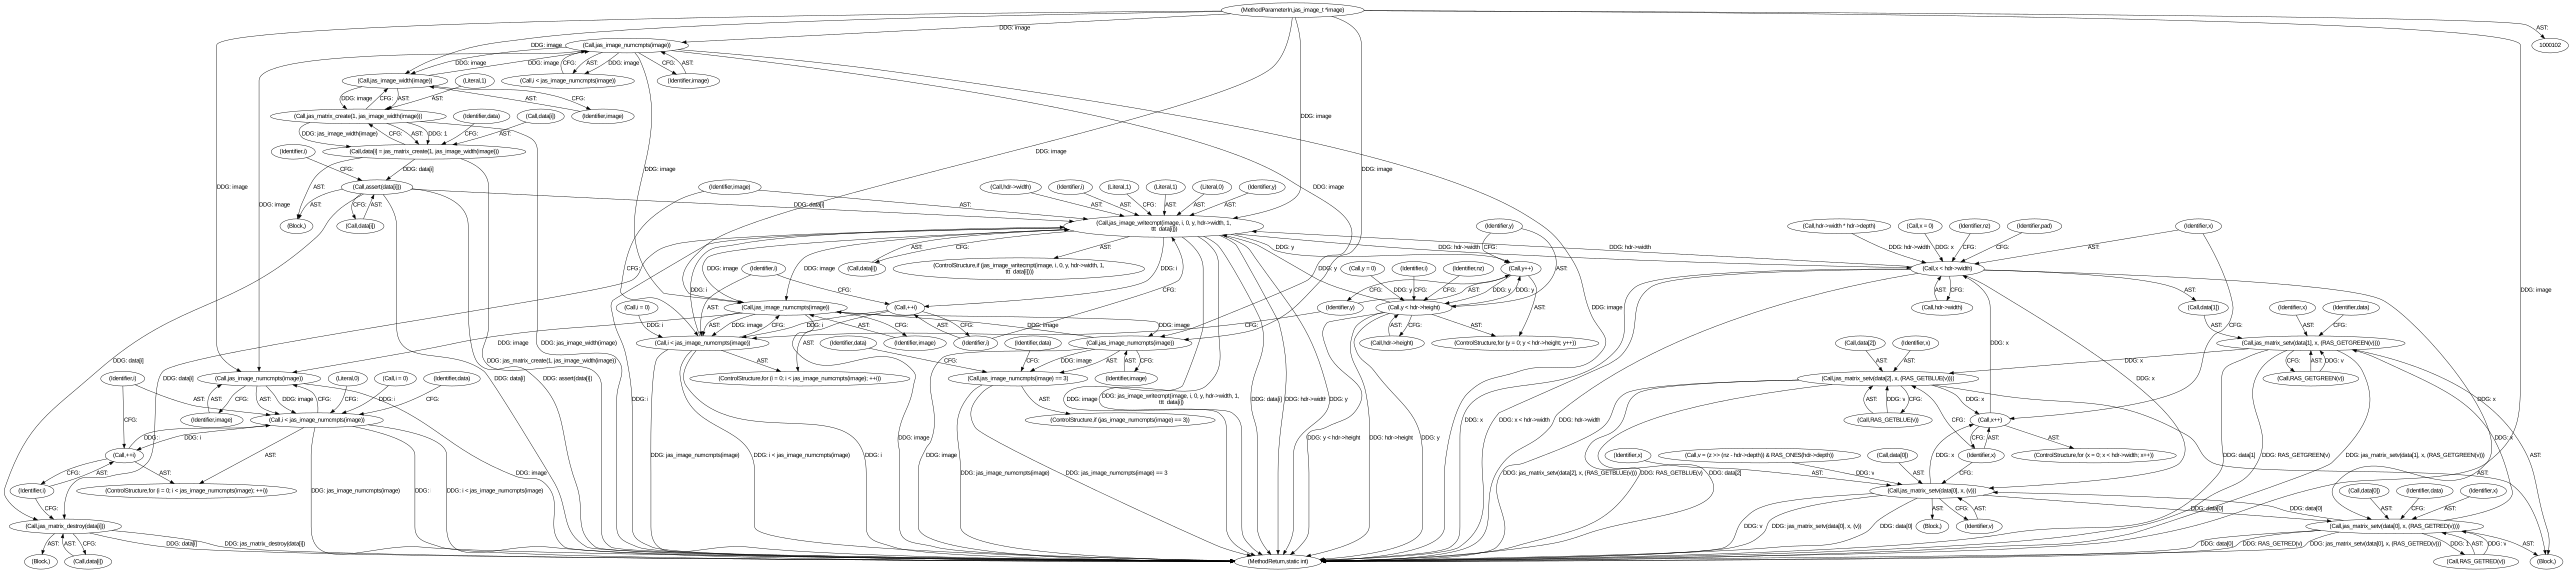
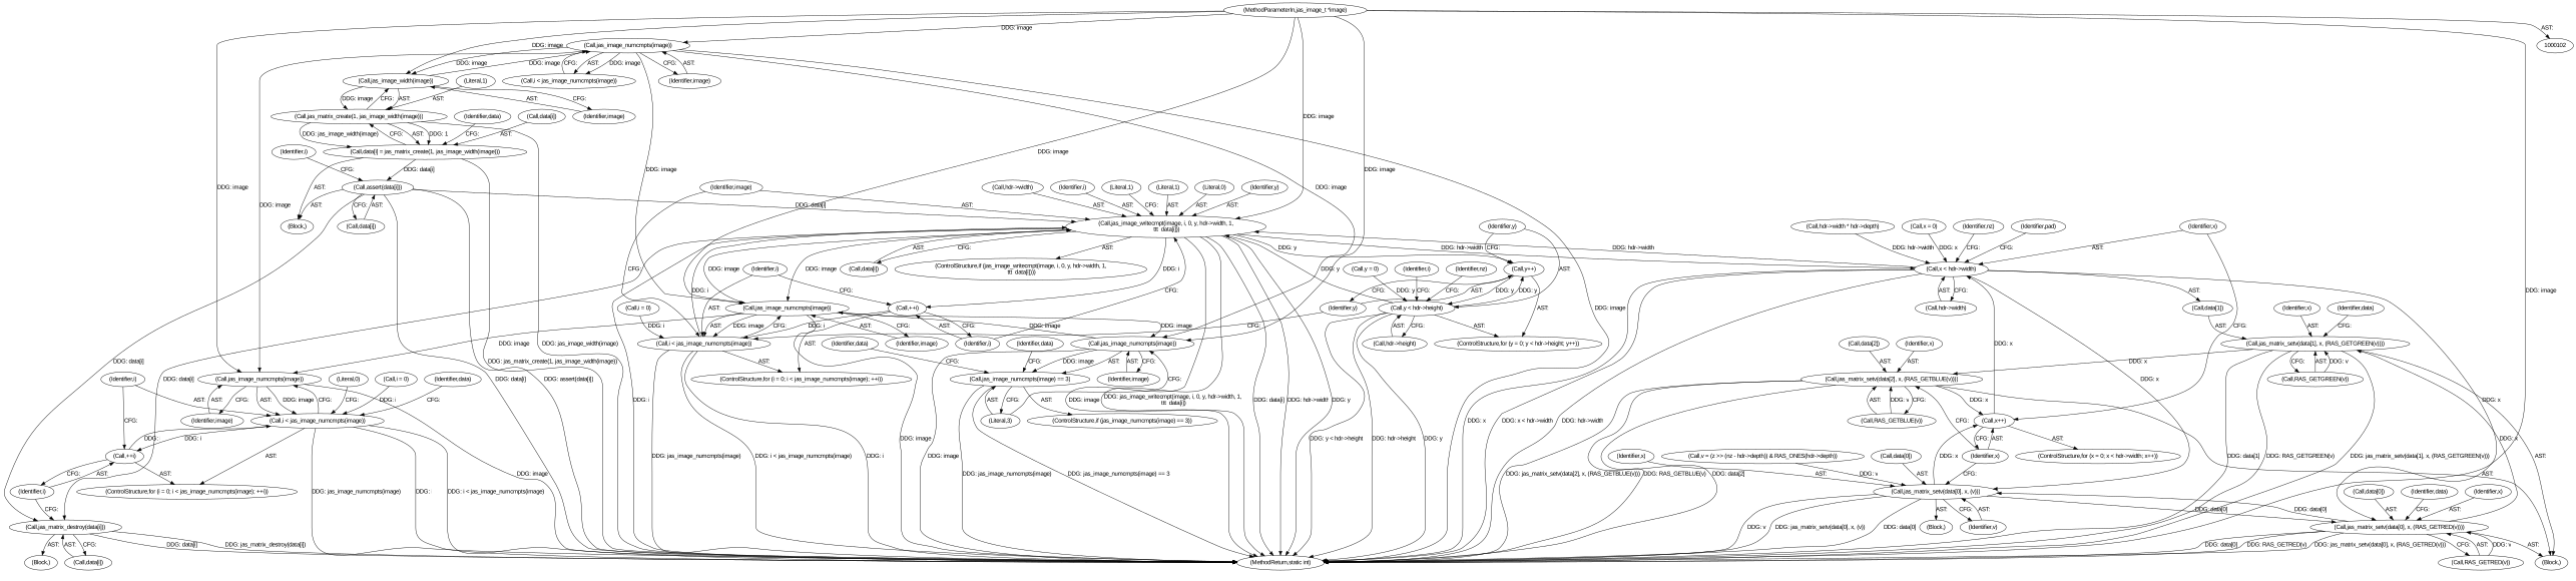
  digraph {
    fontname="Liberation Sans"
    node [fontname="Liberation Sans"]
    edge [fontname="Liberation Sans"]
    n1 [label="(Call,assert(data[i]))"]
    n2 [label="(Call,jas_image_writecmpt(image, i, 0, y, hdr->width, 1,\n \t\t\t  data[i]))"]
    n3 [label="(Call,jas_matrix_destroy(data[i]))"]
    n4 [label="(MethodReturn,static int)"]
    n5 [label="(Call,data[i])"]
    n6 [label="(Block,)"]
    n7 [label="(Call,jas_image_numcmpts(image))"]
    n8 [label="(Call,y++)"]
    n9 [label="(Call,x < hdr->width)"]
    n10 [label="(Call,++i)"]
    n11 [label="(Call,data[i])"]
    n12 [label="(ControlStructure,if (jas_image_writecmpt(image, i, 0, y, hdr->width, 1,\n \t\t\t  data[i])))"]
    n13 [label="(Call,data[i])"]
    n14 [label="(Block,)"]
    n15 [label="(Call,data[i] = jas_matrix_create(1, jas_image_width(image)))"]
    n16 [label="(Call,jas_matrix_create(1, jas_image_width(image)))"]
    n17 [label="(Call,jas_image_width(image))"]
    n18 [label="(Call,jas_image_numcmpts(image))"]
    n19 [label="(Identifier,image)"]
    n20 [label="(Call,jas_image_numcmpts(image))"]
    n21 [label="(Call,jas_image_numcmpts(image))"]
    n22 [label="(Identifier,image)"]
    n23 [label="(Call,i < jas_image_numcmpts(image))"]
    n24 [label="(Call,i < jas_image_numcmpts(image))"]
    n25 [label="(Identifier,image)"]
    n26 [label="(Call,jas_image_numcmpts(image) == 3)"]
    n27 [label="(Identifier,image)"]
    n28 [label="(Call,i < jas_image_numcmpts(image))"]
    n29 [label="(Identifier,image)"]
    n30 [label="(MethodParameterIn,jas_image_t *image)"]
    1000102
    n32 [label="(Call,y < hdr->height)"]
    n33 [label="(ControlStructure,for (y = 0; y < hdr->height; y++))"]
    n34 [label="(Identifier,y)"]
    n35 [label="(Call,jas_matrix_setv(data[0], x, (RAS_GETRED(v))))"]
    n36 [label="(Call,jas_matrix_setv(data[0], x, (v)))"]
    n37 [label="(Call,hdr->width)"]
    n38 [label="(Call,data[1])"]
    n39 [label="(ControlStructure,for (i = 0; i < jas_image_numcmpts(image); ++i))"]
    n40 [label="(Identifier,i)"]
    n41 [label="(Call,hdr->height)"]
    n42 [label="(Call,jas_matrix_setv(data[1], x, (RAS_GETGREEN(v))))"]
    n43 [label="(Block,)"]
    n44 [label="(Call,RAS_GETRED(v))"]
    n45 [label="(Call,x++)"]
    n46 [label="(Identifier,v)"]
    n47 [label="(Block,)"]
    n48 [label="(ControlStructure,for (x = 0; x < hdr->width; x++))"]
    n49 [label="(Call,jas_matrix_setv(data[2], x, (RAS_GETBLUE(v))))"]
    n50 [label="(Call,RAS_GETGREEN(v))"]
    n51 [label="(Call,RAS_GETBLUE(v))"]
    n52 [label="(Identifier,x)"]
+   n53 [label="(Literal,3)"]
    n54 [label="(ControlStructure,if (jas_image_numcmpts(image) == 3))"]
    n55 [label="(Call,++i)"]
    n56 [label="(ControlStructure,for (i = 0; i < jas_image_numcmpts(image); ++i))"]
    n57 [label="(Identifier,i)"]
    n58 [label="(Identifier,x)"]
    n59 [label="(Identifier,x)"]
    n60 [label="(Call,i = 0)"]
    n61 [label="(Identifier,y)"]
    n62 [label="(Literal,0)"]
    n63 [label="(Identifier,y)"]
    n64 [label="(Identifier,data)"]
    n65 [label="(Call,v = (z >> (nz - hdr->depth)) & RAS_ONES(hdr->depth))"]
    n66 [label="(Literal,0)"]
    n67 [label="(Call,data[0])"]
    n68 [label="(Identifier,nz)"]
    n69 [label="(Identifier,x)"]
    n70 [label="(Identifier,data)"]
    n71 [label="(Call,data[2])"]
    n72 [label="(Identifier,image)"]
    n73 [label="(Call,i = 0)"]
    n74 [label="(Identifier,data)"]
    n75 [label="(Call,y = 0)"]
    n76 [label="(Identifier,nz)"]
    n77 [label="(Identifier,pad)"]
    n78 [label="(Identifier,x)"]
    n79 [label="(Identifier,i)"]
    n80 [label="(Call,hdr->width * hdr->depth)"]
    n81 [label="(Call,hdr->width)"]
    n82 [label="(Identifier,i)"]
    n83 [label="(Literal,1)"]
    n84 [label="(Identifier,data)"]
    n85 [label="(Identifier,i)"]
    n86 [label="(Identifier,i)"]
    n87 [label="(Identifier,data)"]
    n88 [label="(Call,data[0])"]
    n89 [label="(Call,x = 0)"]
    n90 [label="(Identifier,i)"]
    n91 [label="(Call,data[i])"]
    n92 [label="(Identifier,x)"]
    n93 [label="(Identifier,data)"]
    n94 [label="(Literal,1)"]
    n95 [label="(Literal,1)"]
    n1 -> n2 [label="DDG: data[i]"]
    n1 -> n3 [label="DDG: data[i]"]
    n1 -> n4 [label="DDG: assert(data[i])"]
    n1 -> n4 [label="DDG: data[i]"]
    n1 -> n5 [label="CFG: "]
    n1 -> n6 [label="AST: "]
    n2 -> n3 [label="DDG: data[i]"]
    n2 -> n4 [label="DDG: hdr->width"]
    n2 -> n4 [label="DDG: y"]
    n2 -> n4 [label="DDG: jas_image_writecmpt(image, i, 0, y, hdr->width, 1,\n \t\t\t  data[i])"]
    n2 -> n4 [label="DDG: i"]
    n2 -> n4 [label="DDG: image"]
    n2 -> n4 [label="DDG: data[i]"]
    n2 -> n7 [label="DDG: image"]
    n2 -> n8 [label="DDG: y"]
    n2 -> n9 [label="DDG: hdr->width"]
    n2 -> n10 [label="DDG: i"]
    n2 -> n11 [label="CFG: "]
    n2 -> n12 [label="AST: "]
    n3 -> n4 [label="DDG: data[i]"]
    n3 -> n4 [label="DDG: jas_matrix_destroy(data[i])"]
    n3 -> n13 [label="CFG: "]
    n3 -> n14 [label="AST: "]
    n5 -> n1 [label="AST: "]
    n7 -> n2 [label="DDG: image"]
    n7 -> n4 [label="DDG: image"]
    n7 -> n20 [label="DDG: image"]
    n7 -> n21 [label="DDG: image"]
    n7 -> n24 [label="AST: "]
    n7 -> n24 [label="DDG: image"]
    n7 -> n25 [label="CFG: "]
    n8 -> n32 [label="DDG: y"]
    n8 -> n33 [label="AST: "]
    n8 -> n34 [label="CFG: "]
    n9 -> n2 [label="DDG: hdr->width"]
    n9 -> n4 [label="DDG: x"]
    n9 -> n4 [label="DDG: x < hdr->width"]
    n9 -> n4 [label="DDG: hdr->width"]
    n9 -> n35 [label="DDG: x"]
    n9 -> n36 [label="DDG: x"]
    n9 -> n37 [label="CFG: "]
    n9 -> n38 [label="AST: "]
    n10 -> n24 [label="DDG: i"]
    n10 -> n39 [label="AST: "]
    n10 -> n40 [label="CFG: "]
    n11 -> n2 [label="AST: "]
    n13 -> n3 [label="AST: "]
    n15 -> n1 [label="DDG: data[i]"]
    n15 -> n4 [label="DDG: jas_matrix_create(1, jas_image_width(image))"]
    n15 -> n6 [label="AST: "]
    n15 -> n16 [label="CFG: "]
    n16 -> n4 [label="DDG: jas_image_width(image)"]
    n16 -> n15 [label="AST: "]
    n16 -> n15 [label="DDG: 1"]
    n16 -> n15 [label="DDG: jas_image_width(image)"]
    n16 -> n17 [label="CFG: "]
    n17 -> n16 [label="AST: "]
    n17 -> n16 [label="DDG: image"]
    n17 -> n18 [label="DDG: image"]
    n17 -> n19 [label="CFG: "]
    n18 -> n4 [label="DDG: image"]
    n18 -> n7 [label="DDG: image"]
    n18 -> n17 [label="DDG: image"]
    n18 -> n20 [label="DDG: image"]
    n18 -> n21 [label="DDG: image"]
    n18 -> n22 [label="CFG: "]
    n18 -> n23 [label="AST: "]
    n18 -> n23 [label="DDG: image"]
    n19 -> n17 [label="AST: "]
    n20 -> n4 [label="DDG: image"]
    n20 -> n7 [label="DDG: image"]
    n20 -> n26 [label="AST: "]
    n20 -> n26 [label="DDG: image"]
    n20 -> n27 [label="CFG: "]
    n21 -> n4 [label="DDG: image"]
    n21 -> n28 [label="AST: "]
    n21 -> n28 [label="DDG: image"]
    n21 -> n29 [label="CFG: "]
    n22 -> n18 [label="AST: "]
    n23 -> n18 [label="CFG: "]
    n24 -> n2 [label="DDG: i"]
    n24 -> n4 [label="DDG: i"]
    n24 -> n4 [label="DDG: jas_image_numcmpts(image)"]
    n24 -> n4 [label="DDG: i < jas_image_numcmpts(image)"]
    n24 -> n7 [label="CFG: "]
    n24 -> n39 [label="AST: "]
    n25 -> n7 [label="AST: "]
    n26 -> n4 [label="DDG: jas_image_numcmpts(image) == 3"]
    n26 -> n4 [label="DDG: jas_image_numcmpts(image)"]
+   n26 -> n53 [label="CFG: "]
    n26 -> n54 [label="AST: "]
    n27 -> n20 [label="AST: "]
    n28 -> n4 [label="DDG: i"]
    n28 -> n4 [label="DDG: i < jas_image_numcmpts(image)"]
    n28 -> n4 [label="DDG: jas_image_numcmpts(image)"]
    n28 -> n21 [label="CFG: "]
    n28 -> n55 [label="DDG: i"]
    n28 -> n56 [label="AST: "]
    n29 -> n21 [label="AST: "]
    n30 -> n2 [label="DDG: image"]
    n30 -> n4 [label="DDG: image"]
    n30 -> n7 [label="DDG: image"]
    n30 -> n17 [label="DDG: image"]
    n30 -> n18 [label="DDG: image"]
    n30 -> n20 [label="DDG: image"]
    n30 -> n21 [label="DDG: image"]
    n30 -> 1000102 [label="AST: "]
    n32 -> n2 [label="DDG: y"]
    n32 -> n4 [label="DDG: y"]
    n32 -> n4 [label="DDG: y < hdr->height"]
    n32 -> n4 [label="DDG: hdr->height"]
    n32 -> n8 [label="DDG: y"]
    n32 -> n33 [label="AST: "]
    n32 -> n41 [label="CFG: "]
    n34 -> n8 [label="AST: "]
    n34 -> n24 [label="CFG: "]
    n35 -> n4 [label="DDG: data[0]"]
    n35 -> n4 [label="DDG: RAS_GETRED(v)"]
    n35 -> n4 [label="DDG: jas_matrix_setv(data[0], x, (RAS_GETRED(v)))"]
    n35 -> n36 [label="DDG: data[0]"]
    n35 -> n42 [label="DDG: x"]
    n35 -> n43 [label="AST: "]
-   n35 -> n44 [label="DDG: 1"]
+   n35 -> n44 [label="CFG: "]
    n36 -> n4 [label="DDG: data[0]"]
    n36 -> n4 [label="DDG: v"]
    n36 -> n4 [label="DDG: jas_matrix_setv(data[0], x, (v))"]
    n36 -> n35 [label="DDG: data[0]"]
    n36 -> n45 [label="DDG: x"]
    n36 -> n46 [label="CFG: "]
    n36 -> n47 [label="AST: "]
    n37 -> n9 [label="AST: "]
    n38 -> n42 [label="AST: "]
    n40 -> n2 [label="CFG: "]
    n40 -> n10 [label="AST: "]
    n41 -> n32 [label="AST: "]
    n42 -> n4 [label="DDG: data[1]"]
    n42 -> n4 [label="DDG: RAS_GETGREEN(v)"]
    n42 -> n4 [label="DDG: jas_matrix_setv(data[1], x, (RAS_GETGREEN(v)))"]
    n42 -> n43 [label="AST: "]
    n42 -> n49 [label="DDG: x"]
    n42 -> n50 [label="CFG: "]
    n44 -> n35 [label="AST: "]
    n44 -> n35 [label="DDG: v"]
    n45 -> n9 [label="DDG: x"]
    n45 -> n48 [label="AST: "]
    n45 -> n52 [label="CFG: "]
    n46 -> n36 [label="AST: "]
    n49 -> n4 [label="DDG: RAS_GETBLUE(v)"]
    n49 -> n4 [label="DDG: data[2]"]
    n49 -> n4 [label="DDG: jas_matrix_setv(data[2], x, (RAS_GETBLUE(v)))"]
    n49 -> n43 [label="AST: "]
    n49 -> n45 [label="DDG: x"]
    n49 -> n51 [label="CFG: "]
    n50 -> n42 [label="AST: "]
    n50 -> n42 [label="DDG: v"]
    n51 -> n49 [label="AST: "]
    n51 -> n49 [label="DDG: v"]
    n52 -> n36 [label="CFG: "]
    n52 -> n45 [label="AST: "]
    n52 -> n49 [label="CFG: "]
+   n53 -> n20 [label="CFG: "]
+   n53 -> n26 [label="AST: "]
    n55 -> n28 [label="DDG: i"]
    n55 -> n56 [label="AST: "]
    n55 -> n57 [label="CFG: "]
    n57 -> n3 [label="CFG: "]
    n57 -> n55 [label="AST: "]
    n58 -> n9 [label="AST: "]
    n58 -> n45 [label="CFG: "]
    n59 -> n36 [label="AST: "]
    n60 -> n24 [label="DDG: i"]
    n61 -> n8 [label="CFG: "]
    n61 -> n32 [label="AST: "]
    n62 -> n2 [label="AST: "]
    n63 -> n2 [label="AST: "]
    n64 -> n28 [label="CFG: "]
    n65 -> n36 [label="DDG: v"]
    n66 -> n28 [label="CFG: "]
    n67 -> n35 [label="AST: "]
    n68 -> n32 [label="CFG: "]
    n69 -> n42 [label="AST: "]
    n70 -> n26 [label="CFG: "]
    n71 -> n49 [label="AST: "]
    n72 -> n2 [label="AST: "]
    n72 -> n24 [label="CFG: "]
    n73 -> n28 [label="DDG: i"]
    n74 -> n42 [label="CFG: "]
    n75 -> n32 [label="DDG: y"]
    n76 -> n9 [label="CFG: "]
    n77 -> n9 [label="CFG: "]
    n78 -> n49 [label="AST: "]
    n79 -> n32 [label="CFG: "]
    n80 -> n9 [label="DDG: hdr->width"]
    n81 -> n2 [label="AST: "]
    n82 -> n2 [label="AST: "]
    n83 -> n2 [label="CFG: "]
    n84 -> n26 [label="CFG: "]
    n85 -> n1 [label="CFG: "]
    n86 -> n10 [label="CFG: "]
    n86 -> n24 [label="AST: "]
    n87 -> n35 [label="CFG: "]
    n88 -> n36 [label="AST: "]
    n89 -> n9 [label="DDG: x"]
    n90 -> n28 [label="AST: "]
    n90 -> n55 [label="CFG: "]
    n91 -> n15 [label="AST: "]
    n92 -> n35 [label="AST: "]
    n93 -> n15 [label="CFG: "]
    n94 -> n16 [label="AST: "]
    n95 -> n2 [label="AST: "]
  }
